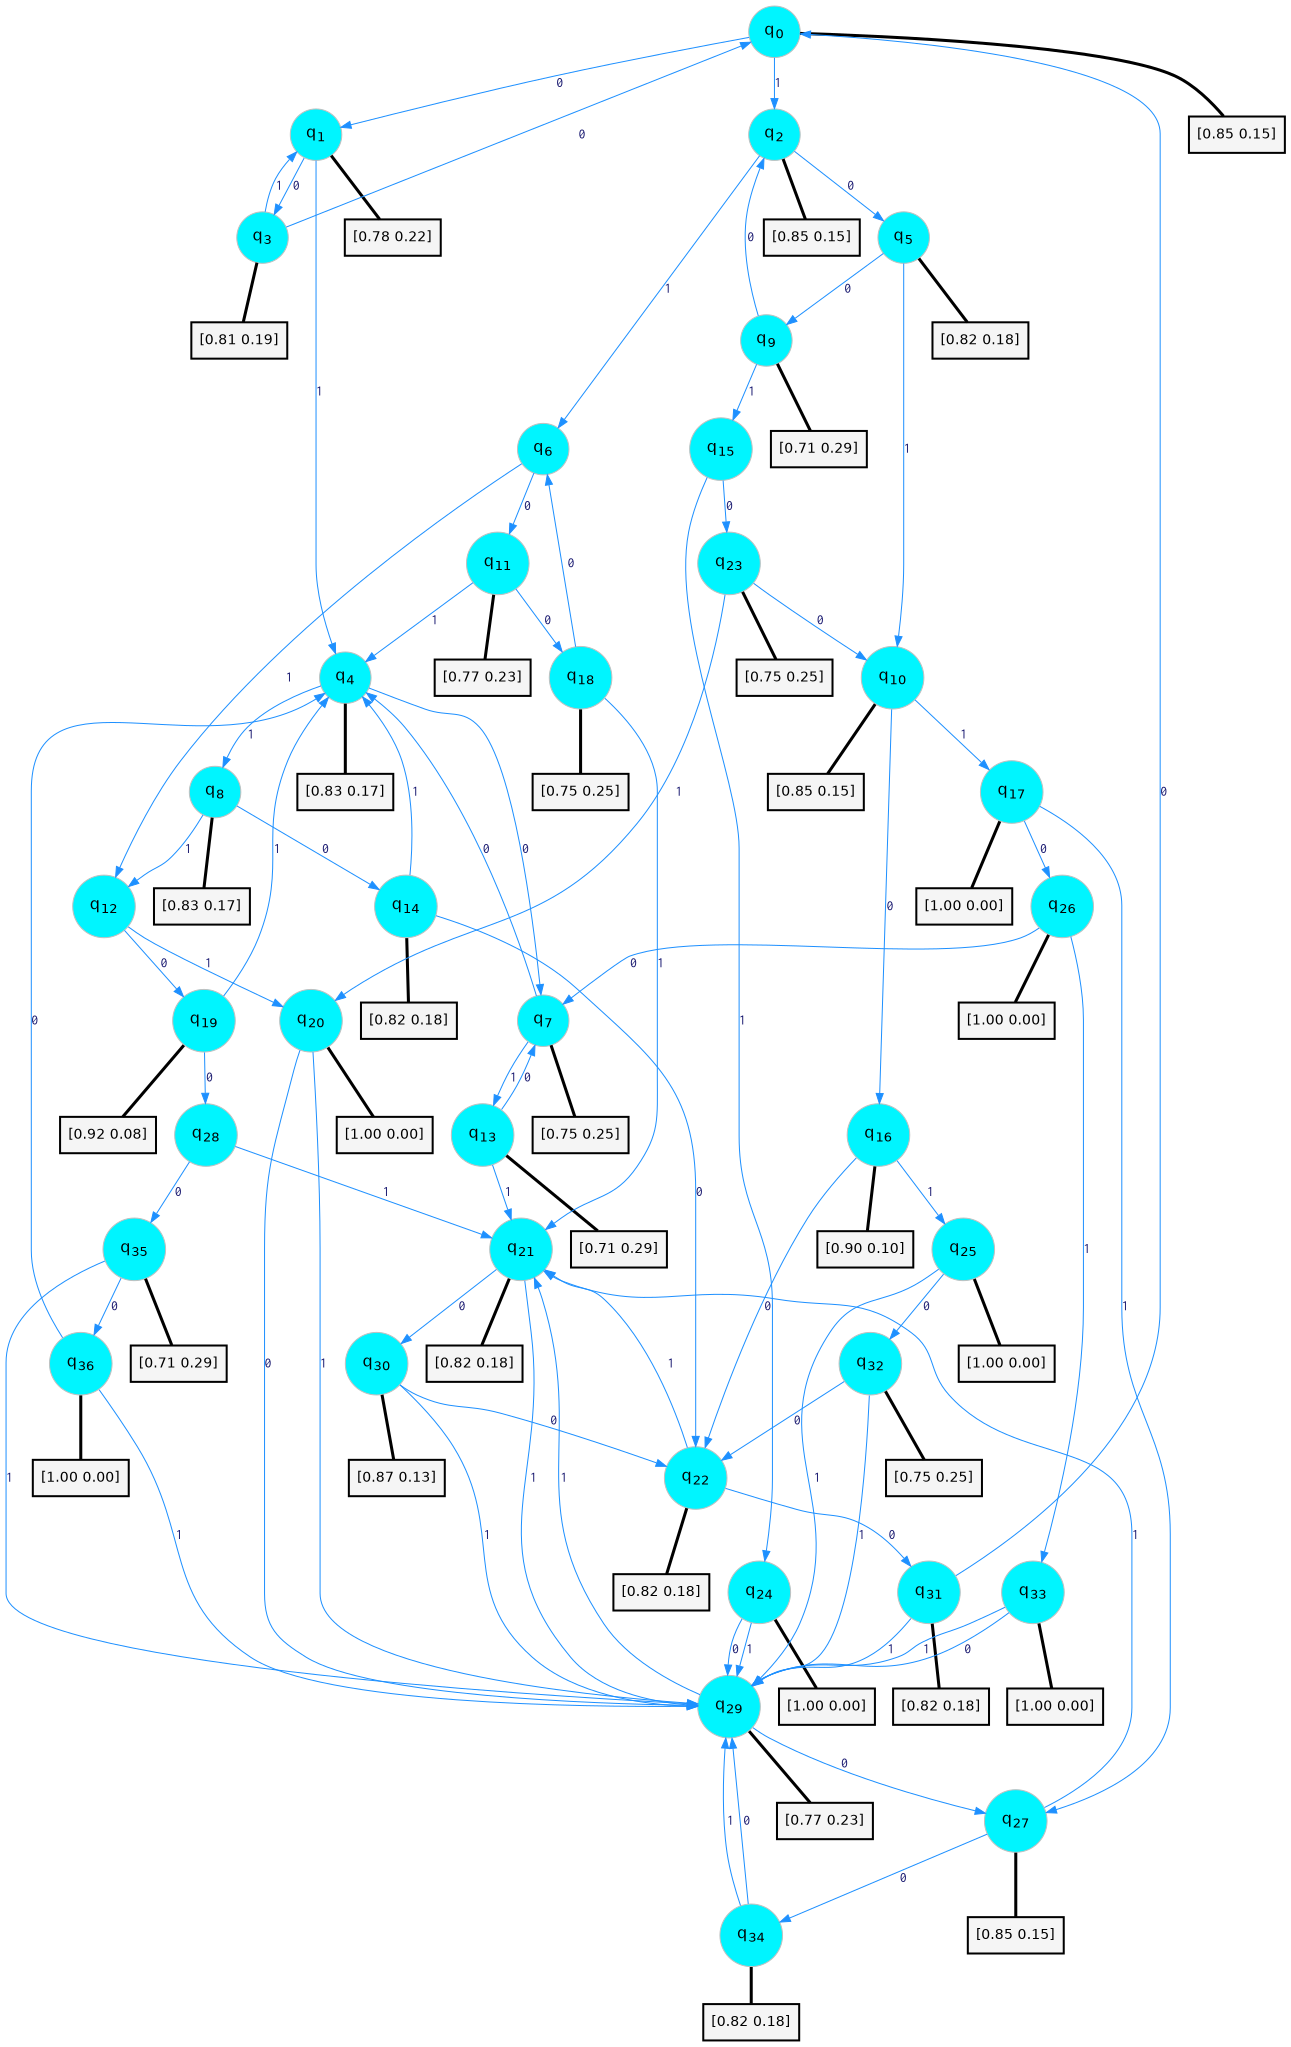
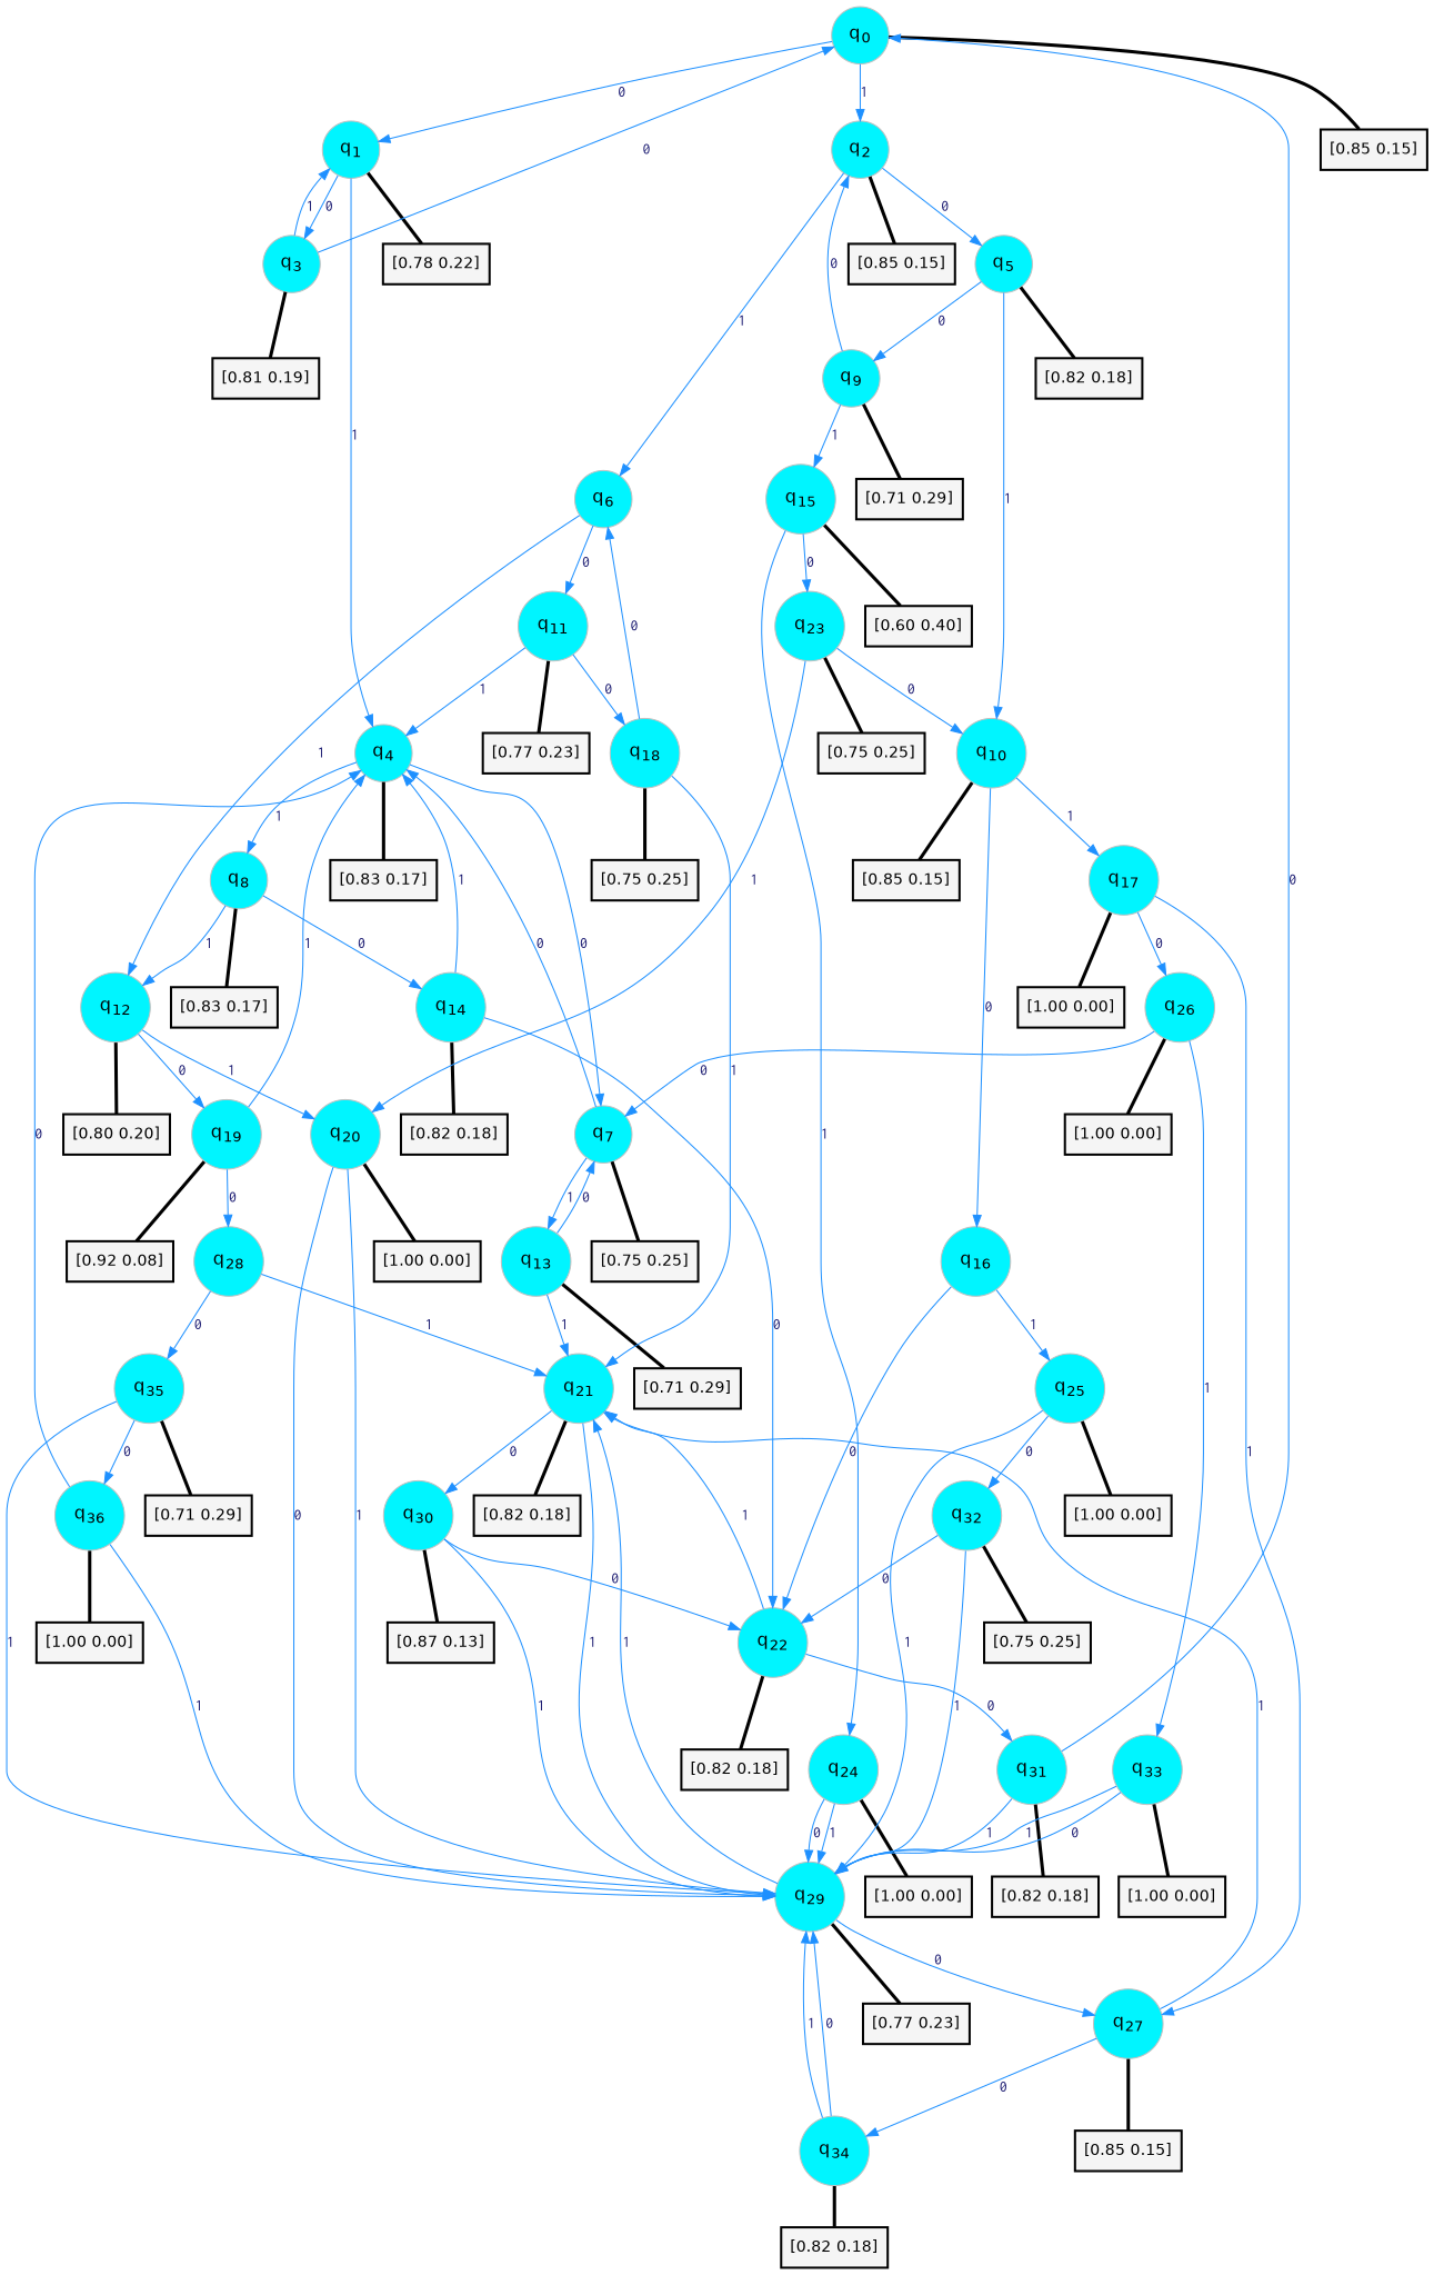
  digraph {
    rankdir=TD
    node [color=gray fillcolor=turquoise1 fontcolor=black fontname=Helvetica fontsize=16 fontweight=bold shape=circle style=filled]
    edge [arrowsize=1 color=dodgerblue1 fontcolor=midnightblue fontname=courier fontweight=bold penwidth=1 style=solid weight=20]
    n1 [label=<q<SUB>0</SUB>>]
    n2 [label=<q<SUB>1</SUB>>]
    n3 [label=<q<SUB>2</SUB>>]
    n4 [color=black fillcolor=whitesmoke fontsize=14 label="[0.85 0.15]" penwidth=2 shape=box]
    n5 [label=<q<SUB>3</SUB>>]
    n6 [label=<q<SUB>4</SUB>>]
    n7 [color=black fillcolor=whitesmoke fontsize=14 label="[0.78 0.22]" penwidth=2 shape=box]
    n8 [label=<q<SUB>5</SUB>>]
    n9 [label=<q<SUB>6</SUB>>]
    n10 [color=black fillcolor=whitesmoke fontsize=14 label="[0.85 0.15]" penwidth=2 shape=box]
    n11 [color=black fillcolor=whitesmoke fontsize=14 label="[0.81 0.19]" penwidth=2 shape=box]
    n12 [label=<q<SUB>7</SUB>>]
    n13 [label=<q<SUB>8</SUB>>]
    n14 [color=black fillcolor=whitesmoke fontsize=14 label="[0.83 0.17]" penwidth=2 shape=box]
    n15 [label=<q<SUB>9</SUB>>]
    n16 [label=<q<SUB>10</SUB>>]
    n17 [color=black fillcolor=whitesmoke fontsize=14 label="[0.82 0.18]" penwidth=2 shape=box]
    n18 [label=<q<SUB>11</SUB>>]
    n19 [label=<q<SUB>12</SUB>>]
    n20 [label=<q<SUB>13</SUB>>]
    n21 [color=black fillcolor=whitesmoke fontsize=14 label="[0.75 0.25]" penwidth=2 shape=box]
    n22 [label=<q<SUB>14</SUB>>]
    n23 [color=black fillcolor=whitesmoke fontsize=14 label="[0.83 0.17]" penwidth=2 shape=box]
    n24 [label=<q<SUB>15</SUB>>]
    n25 [color=black fillcolor=whitesmoke fontsize=14 label="[0.71 0.29]" penwidth=2 shape=box]
    n26 [label=<q<SUB>16</SUB>>]
    n27 [label=<q<SUB>17</SUB>>]
    n28 [color=black fillcolor=whitesmoke fontsize=14 label="[0.85 0.15]" penwidth=2 shape=box]
    n29 [label=<q<SUB>18</SUB>>]
    n30 [color=black fillcolor=whitesmoke fontsize=14 label="[0.77 0.23]" penwidth=2 shape=box]
    n31 [label=<q<SUB>19</SUB>>]
    n32 [label=<q<SUB>20</SUB>>]
+   n33 [color=black fillcolor=whitesmoke fontsize=14 label="[0.80 0.20]" penwidth=2 shape=box]
    n34 [label=<q<SUB>21</SUB>>]
    n35 [color=black fillcolor=whitesmoke fontsize=14 label="[0.71 0.29]" penwidth=2 shape=box]
    n36 [label=<q<SUB>22</SUB>>]
    n37 [color=black fillcolor=whitesmoke fontsize=14 label="[0.82 0.18]" penwidth=2 shape=box]
    n38 [label=<q<SUB>23</SUB>>]
    n39 [label=<q<SUB>24</SUB>>]
+   n40 [color=black fillcolor=whitesmoke fontsize=14 label="[0.60 0.40]" penwidth=2 shape=box]
    n41 [label=<q<SUB>25</SUB>>]
-   n42 [color=black fillcolor=whitesmoke fontsize=14 label="[0.90 0.10]" penwidth=2 shape=box]
    n43 [label=<q<SUB>26</SUB>>]
    n44 [label=<q<SUB>27</SUB>>]
    n45 [color=black fillcolor=whitesmoke fontsize=14 label="[1.00 0.00]" penwidth=2 shape=box]
    n46 [color=black fillcolor=whitesmoke fontsize=14 label="[0.75 0.25]" penwidth=2 shape=box]
    n47 [label=<q<SUB>28</SUB>>]
    n48 [color=black fillcolor=whitesmoke fontsize=14 label="[0.92 0.08]" penwidth=2 shape=box]
    n49 [label=<q<SUB>29</SUB>>]
    n50 [color=black fillcolor=whitesmoke fontsize=14 label="[1.00 0.00]" penwidth=2 shape=box]
    n51 [label=<q<SUB>30</SUB>>]
    n52 [color=black fillcolor=whitesmoke fontsize=14 label="[0.82 0.18]" penwidth=2 shape=box]
    n53 [label=<q<SUB>31</SUB>>]
    n54 [color=black fillcolor=whitesmoke fontsize=14 label="[0.82 0.18]" penwidth=2 shape=box]
    n55 [color=black fillcolor=whitesmoke fontsize=14 label="[0.75 0.25]" penwidth=2 shape=box]
    n56 [color=black fillcolor=whitesmoke fontsize=14 label="[1.00 0.00]" penwidth=2 shape=box]
    n57 [label=<q<SUB>32</SUB>>]
    n58 [color=black fillcolor=whitesmoke fontsize=14 label="[1.00 0.00]" penwidth=2 shape=box]
    n59 [label=<q<SUB>33</SUB>>]
    n60 [color=black fillcolor=whitesmoke fontsize=14 label="[1.00 0.00]" penwidth=2 shape=box]
    n61 [label=<q<SUB>34</SUB>>]
    n62 [color=black fillcolor=whitesmoke fontsize=14 label="[0.85 0.15]" penwidth=2 shape=box]
    n63 [label=<q<SUB>35</SUB>>]
    n64 [color=black fillcolor=whitesmoke fontsize=14 label="[0.77 0.23]" penwidth=2 shape=box]
    n65 [color=black fillcolor=whitesmoke fontsize=14 label="[0.87 0.13]" penwidth=2 shape=box]
    n66 [color=black fillcolor=whitesmoke fontsize=14 label="[0.82 0.18]" penwidth=2 shape=box]
    n67 [color=black fillcolor=whitesmoke fontsize=14 label="[0.75 0.25]" penwidth=2 shape=box]
    n68 [color=black fillcolor=whitesmoke fontsize=14 label="[1.00 0.00]" penwidth=2 shape=box]
    n69 [color=black fillcolor=whitesmoke fontsize=14 label="[0.82 0.18]" penwidth=2 shape=box]
    n70 [label=<q<SUB>36</SUB>>]
    n71 [color=black fillcolor=whitesmoke fontsize=14 label="[0.71 0.29]" penwidth=2 shape=box]
    n72 [color=black fillcolor=whitesmoke fontsize=14 label="[1.00 0.00]" penwidth=2 shape=box]
    n1 -> n2 [label=0]
    n1 -> n3 [label=1]
    n1 -> n4 [arrowhead=none color=black penwidth=3]
    n2 -> n5 [label=0]
    n2 -> n6 [label=1]
    n2 -> n7 [arrowhead=none color=black penwidth=3]
    n3 -> n8 [label=0]
    n3 -> n9 [label=1]
    n3 -> n10 [arrowhead=none color=black penwidth=3]
    n5 -> n1 [label=0]
    n5 -> n2 [label=1]
    n5 -> n11 [arrowhead=none color=black penwidth=3]
    n6 -> n12 [label=0]
    n6 -> n13 [label=1]
    n6 -> n14 [arrowhead=none color=black penwidth=3]
    n8 -> n15 [label=0]
    n8 -> n16 [label=1]
    n8 -> n17 [arrowhead=none color=black penwidth=3]
    n9 -> n18 [label=0]
    n9 -> n19 [label=1]
    n12 -> n6 [label=0]
    n12 -> n20 [label=1]
    n12 -> n21 [arrowhead=none color=black penwidth=3]
    n13 -> n19 [label=1]
    n13 -> n22 [label=0]
    n13 -> n23 [arrowhead=none color=black penwidth=3]
    n15 -> n3 [label=0]
    n15 -> n24 [label=1]
    n15 -> n25 [arrowhead=none color=black penwidth=3]
    n16 -> n26 [label=0]
    n16 -> n27 [label=1]
    n16 -> n28 [arrowhead=none color=black penwidth=3]
    n18 -> n6 [label=1]
    n18 -> n29 [label=0]
    n18 -> n30 [arrowhead=none color=black penwidth=3]
    n19 -> n31 [label=0]
    n19 -> n32 [label=1]
+   n19 -> n33 [arrowhead=none color=black penwidth=3]
    n20 -> n12 [label=0]
    n20 -> n34 [label=1]
    n20 -> n35 [arrowhead=none color=black penwidth=3]
    n22 -> n6 [label=1]
    n22 -> n36 [label=0]
    n22 -> n37 [arrowhead=none color=black penwidth=3]
    n24 -> n38 [label=0]
    n24 -> n39 [label=1]
+   n24 -> n40 [arrowhead=none color=black penwidth=3]
    n26 -> n36 [label=0]
    n26 -> n41 [label=1]
-   n26 -> n42 [arrowhead=none color=black penwidth=3]
    n27 -> n43 [label=0]
    n27 -> n44 [label=1]
    n27 -> n45 [arrowhead=none color=black penwidth=3]
    n29 -> n9 [label=0]
    n29 -> n34 [label=1]
    n29 -> n46 [arrowhead=none color=black penwidth=3]
    n31 -> n6 [label=1]
    n31 -> n47 [label=0]
    n31 -> n48 [arrowhead=none color=black penwidth=3]
    n32 -> n49 [label=0]
    n32 -> n49 [label=1]
    n32 -> n50 [arrowhead=none color=black penwidth=3]
    n34 -> n49 [label=1]
    n34 -> n51 [label=0]
    n34 -> n52 [arrowhead=none color=black penwidth=3]
    n36 -> n34 [label=1]
    n36 -> n53 [label=0]
    n36 -> n54 [arrowhead=none color=black penwidth=3]
    n38 -> n16 [label=0]
    n38 -> n32 [label=1]
    n38 -> n55 [arrowhead=none color=black penwidth=3]
    n39 -> n49 [label=0]
    n39 -> n49 [label=1]
    n39 -> n56 [arrowhead=none color=black penwidth=3]
    n41 -> n49 [label=1]
    n41 -> n57 [label=0]
    n41 -> n58 [arrowhead=none color=black penwidth=3]
    n43 -> n12 [label=0]
    n43 -> n59 [label=1]
    n43 -> n60 [arrowhead=none color=black penwidth=3]
    n44 -> n34 [label=1]
    n44 -> n61 [label=0]
    n44 -> n62 [arrowhead=none color=black penwidth=3]
    n47 -> n34 [label=1]
    n47 -> n63 [label=0]
    n49 -> n34 [label=1]
    n49 -> n44 [label=0]
    n49 -> n64 [arrowhead=none color=black penwidth=3]
    n51 -> n36 [label=0]
    n51 -> n49 [label=1]
    n51 -> n65 [arrowhead=none color=black penwidth=3]
    n53 -> n1 [label=0]
    n53 -> n49 [label=1]
    n53 -> n66 [arrowhead=none color=black penwidth=3]
    n57 -> n36 [label=0]
    n57 -> n49 [label=1]
    n57 -> n67 [arrowhead=none color=black penwidth=3]
    n59 -> n49 [label=0]
    n59 -> n49 [label=1]
    n59 -> n68 [arrowhead=none color=black penwidth=3]
    n61 -> n49 [label=0]
    n61 -> n49 [label=1]
    n61 -> n69 [arrowhead=none color=black penwidth=3]
    n63 -> n49 [label=1]
    n63 -> n70 [label=0]
    n63 -> n71 [arrowhead=none color=black penwidth=3]
    n70 -> n6 [label=0]
    n70 -> n49 [label=1]
    n70 -> n72 [arrowhead=none color=black penwidth=3]
  }
